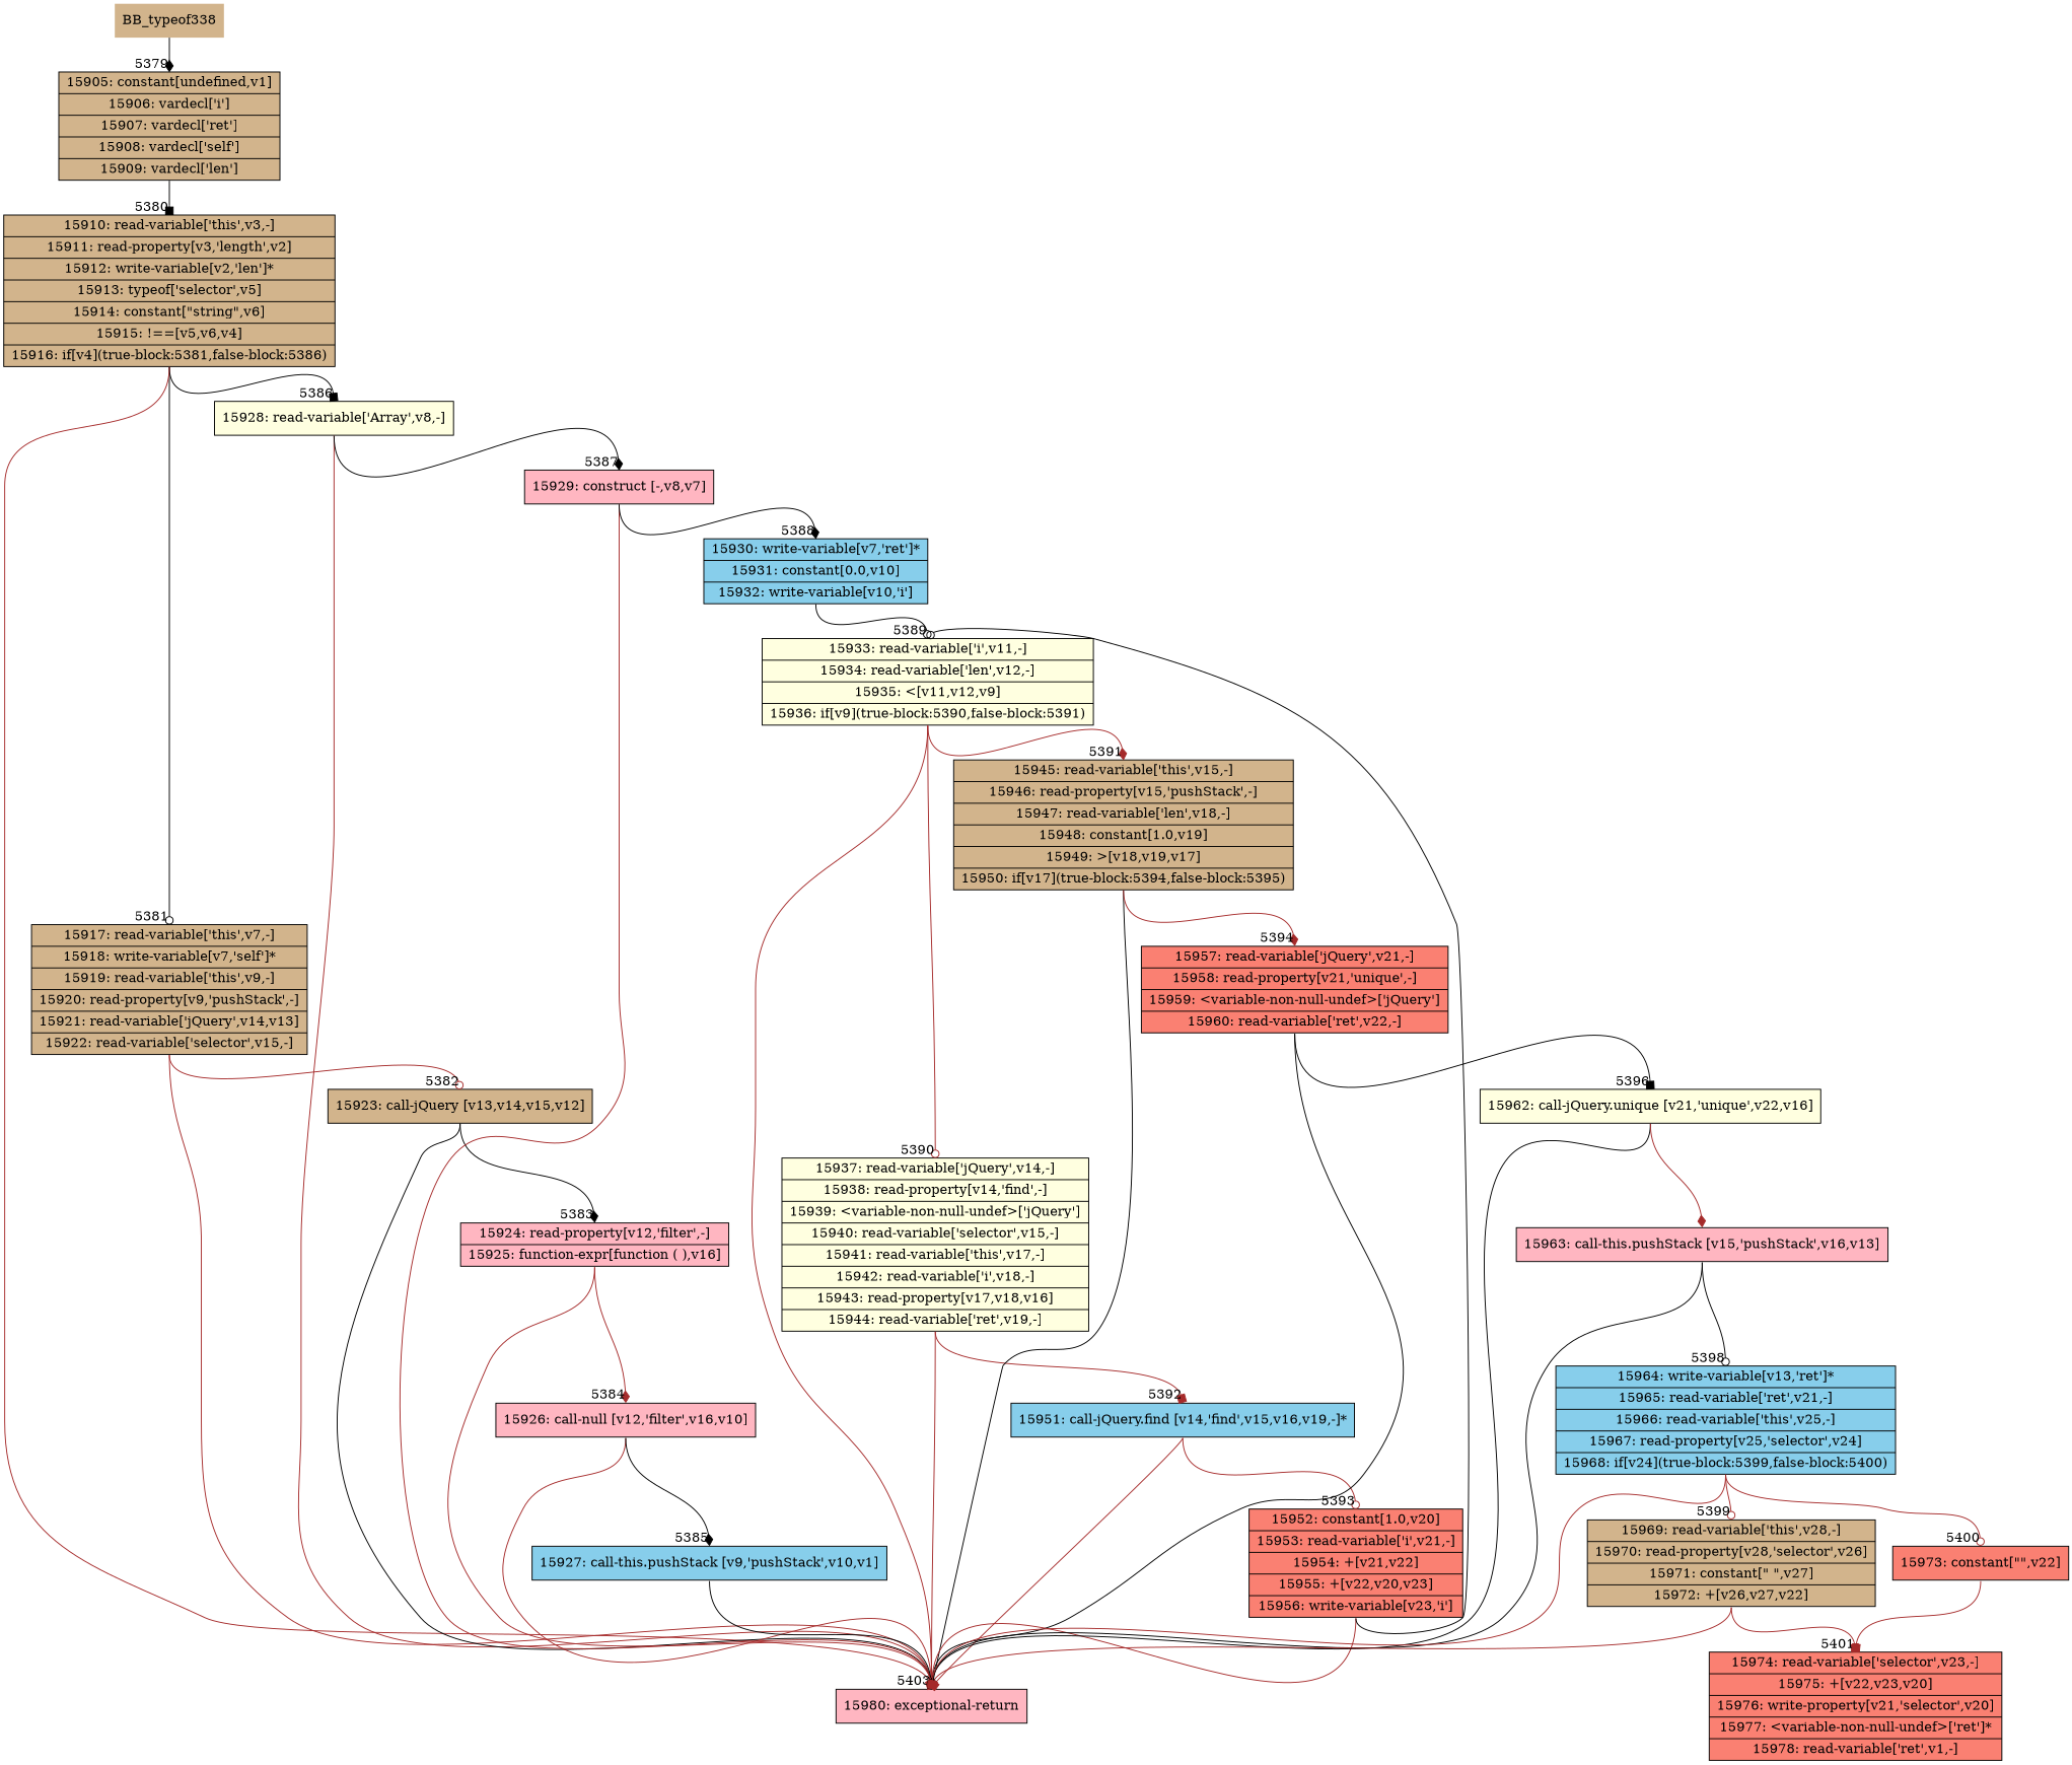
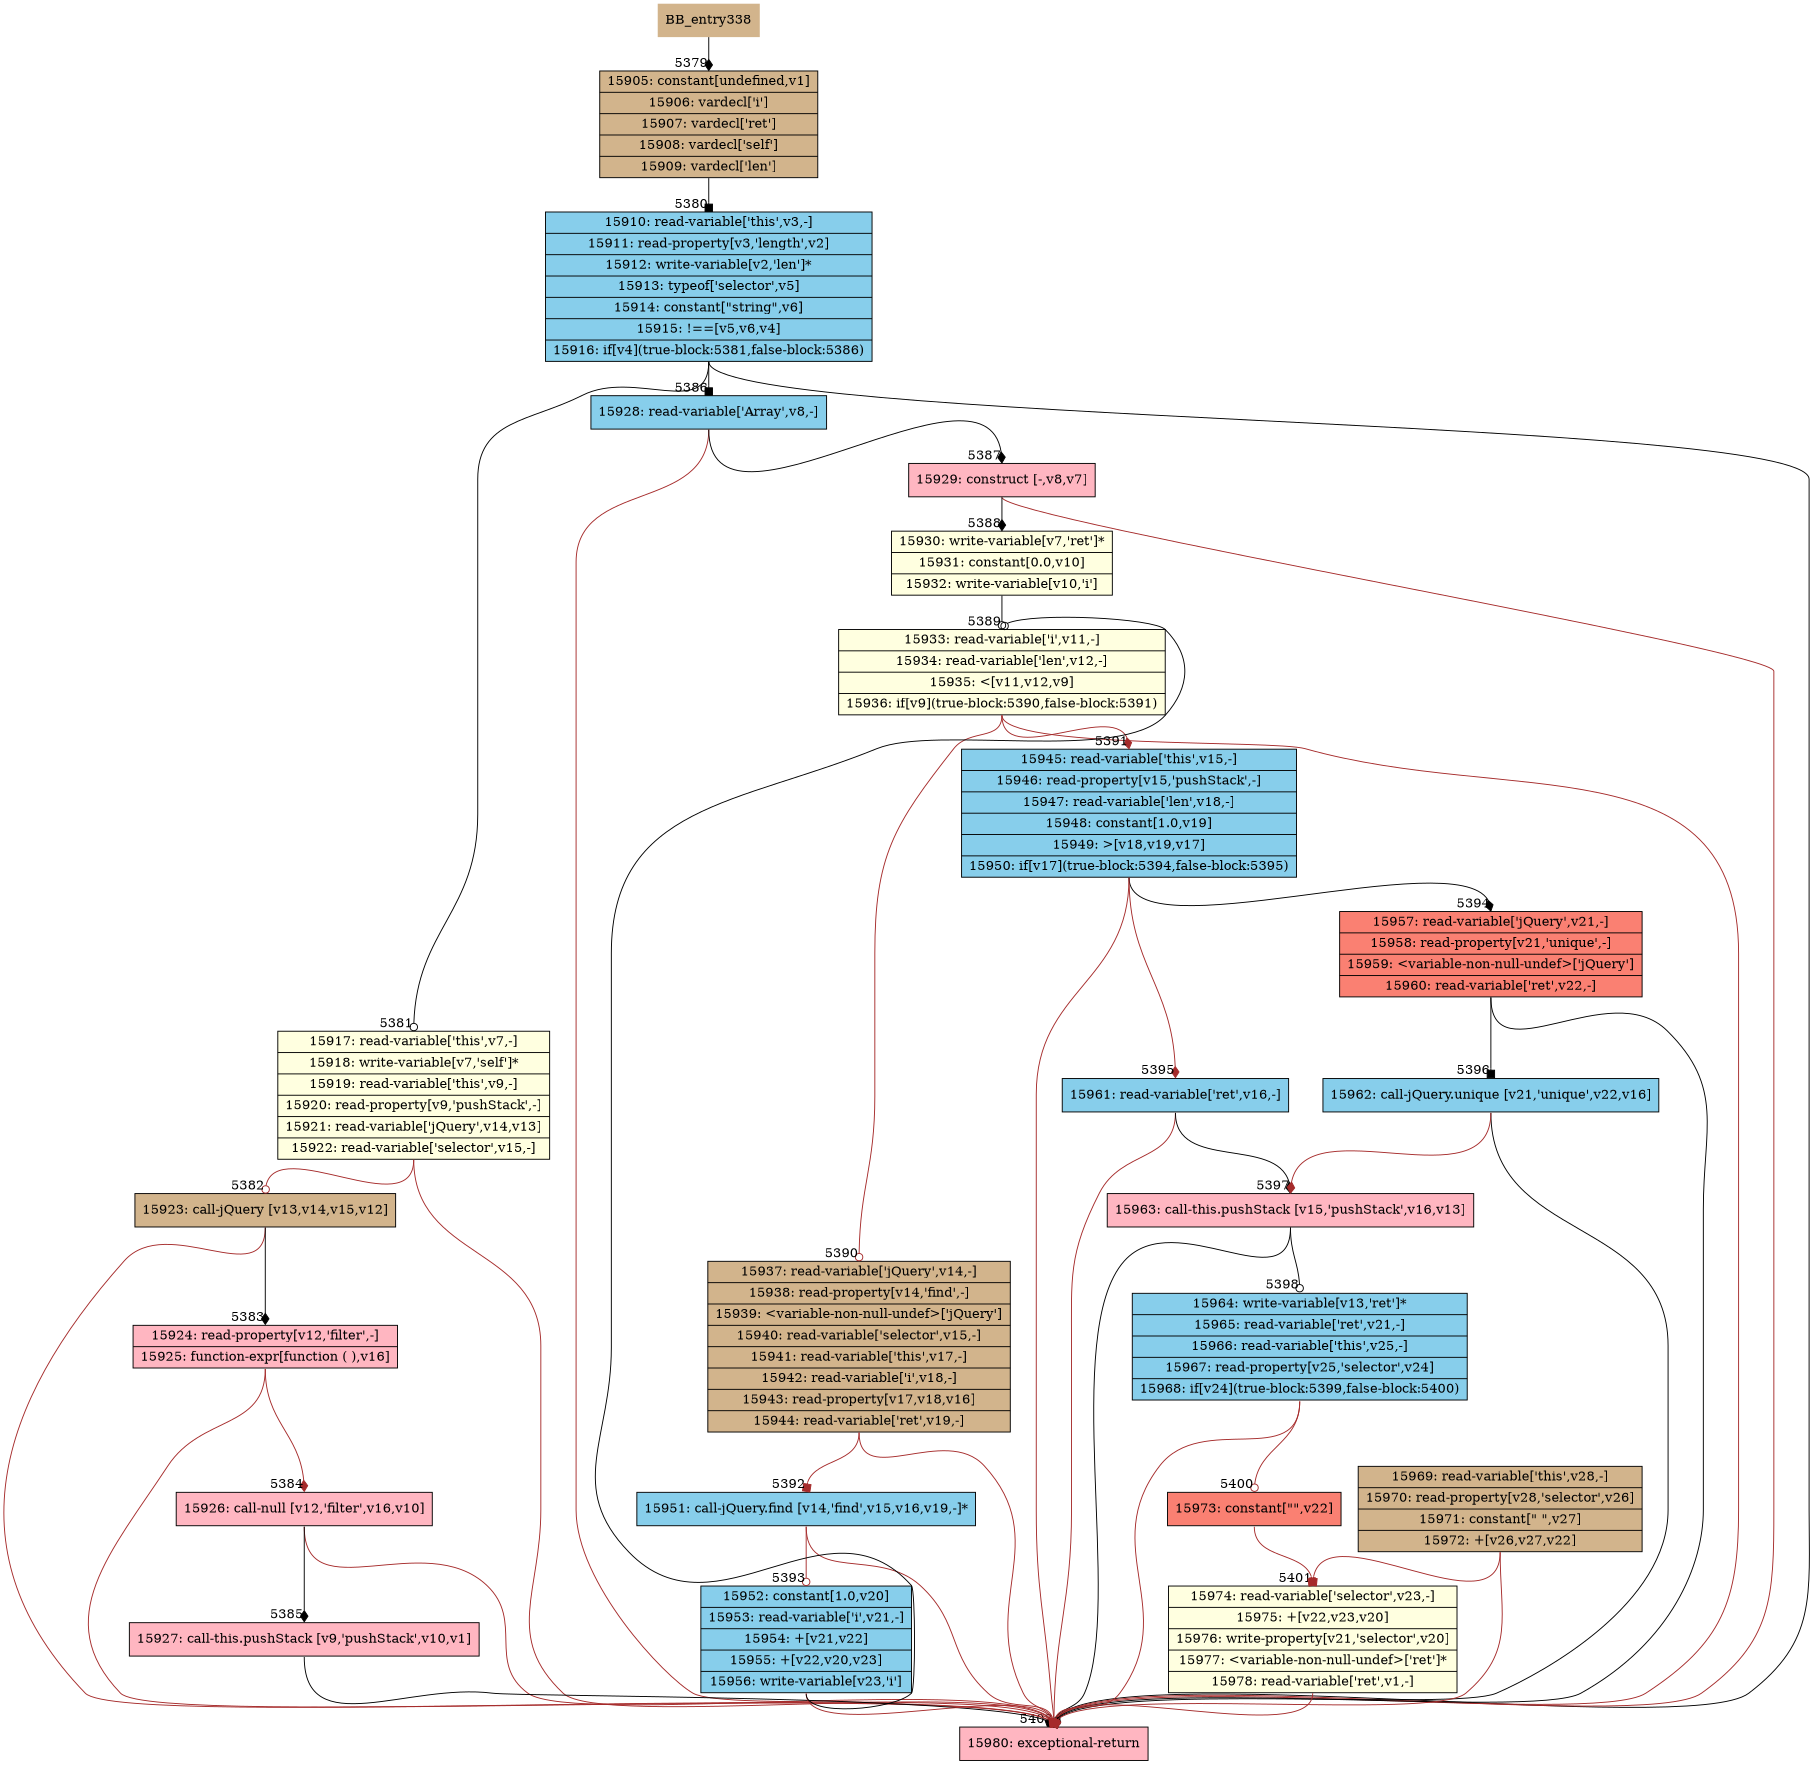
  digraph {
    rankdir=TD
    node [fillcolor=tan shape=record style=filled]
    edge [arrowhead=diamond color=brown headport=n tailport=s]
-   BB_entry338 [shape=none label=BB_typeof338]
+   BB_entry338 [shape=none]
    n2 [label="{15905: constant[undefined,v1]|15906: vardecl['i']|15907: vardecl['ret']|15908: vardecl['self']|15909: vardecl['len']}"]
-   n3 [label="{15910: read-variable['this',v3,-]|15911: read-property[v3,'length',v2]|15912: write-variable[v2,'len']*|15913: typeof['selector',v5]|15914: constant[\"string\",v6]|15915: !==[v5,v6,v4]|15916: if[v4](true-block:5381,false-block:5386)}"]
-   n4 [label="{15917: read-variable['this',v7,-]|15918: write-variable[v7,'self']*|15919: read-variable['this',v9,-]|15920: read-property[v9,'pushStack',-]|15921: read-variable['jQuery',v14,v13]|15922: read-variable['selector',v15,-]}"]
-   n5 [fillcolor=lightyellow label="{15928: read-variable['Array',v8,-]}"]
+   n3 [fillcolor=skyblue label="{15910: read-variable['this',v3,-]|15911: read-property[v3,'length',v2]|15912: write-variable[v2,'len']*|15913: typeof['selector',v5]|15914: constant[\"string\",v6]|15915: !==[v5,v6,v4]|15916: if[v4](true-block:5381,false-block:5386)}"]
+   n4 [fillcolor=lightyellow label="{15917: read-variable['this',v7,-]|15918: write-variable[v7,'self']*|15919: read-variable['this',v9,-]|15920: read-property[v9,'pushStack',-]|15921: read-variable['jQuery',v14,v13]|15922: read-variable['selector',v15,-]}"]
+   n5 [fillcolor=skyblue label="{15928: read-variable['Array',v8,-]}"]
    n6 [fillcolor=lightpink label="{15980: exceptional-return}"]
    n7 [label="{15923: call-jQuery [v13,v14,v15,v12]}"]
    n8 [fillcolor=lightpink label="{15929: construct [-,v8,v7]}"]
    n9 [fillcolor=lightpink label="{15924: read-property[v12,'filter',-]|15925: function-expr[function ( ),v16]}"]
-   n10 [fillcolor=skyblue label="{15930: write-variable[v7,'ret']*|15931: constant[0.0,v10]|15932: write-variable[v10,'i']}"]
+   n10 [fillcolor=lightyellow label="{15930: write-variable[v7,'ret']*|15931: constant[0.0,v10]|15932: write-variable[v10,'i']}"]
    n11 [fillcolor=lightpink label="{15926: call-null [v12,'filter',v16,v10]}"]
-   n12 [fillcolor=skyblue label="{15927: call-this.pushStack [v9,'pushStack',v10,v1]}"]
+   n12 [fillcolor=lightpink label="{15927: call-this.pushStack [v9,'pushStack',v10,v1]}"]
    n13 [fillcolor=lightyellow label="{15933: read-variable['i',v11,-]|15934: read-variable['len',v12,-]|15935: \<[v11,v12,v9]|15936: if[v9](true-block:5390,false-block:5391)}"]
-   n14 [fillcolor=lightyellow label="{15937: read-variable['jQuery',v14,-]|15938: read-property[v14,'find',-]|15939: \<variable-non-null-undef\>['jQuery']|15940: read-variable['selector',v15,-]|15941: read-variable['this',v17,-]|15942: read-variable['i',v18,-]|15943: read-property[v17,v18,v16]|15944: read-variable['ret',v19,-]}"]
-   n15 [label="{15945: read-variable['this',v15,-]|15946: read-property[v15,'pushStack',-]|15947: read-variable['len',v18,-]|15948: constant[1.0,v19]|15949: \>[v18,v19,v17]|15950: if[v17](true-block:5394,false-block:5395)}"]
+   n14 [label="{15937: read-variable['jQuery',v14,-]|15938: read-property[v14,'find',-]|15939: \<variable-non-null-undef\>['jQuery']|15940: read-variable['selector',v15,-]|15941: read-variable['this',v17,-]|15942: read-variable['i',v18,-]|15943: read-property[v17,v18,v16]|15944: read-variable['ret',v19,-]}"]
+   n15 [fillcolor=skyblue label="{15945: read-variable['this',v15,-]|15946: read-property[v15,'pushStack',-]|15947: read-variable['len',v18,-]|15948: constant[1.0,v19]|15949: \>[v18,v19,v17]|15950: if[v17](true-block:5394,false-block:5395)}"]
    n16 [fillcolor=skyblue label="{15951: call-jQuery.find [v14,'find',v15,v16,v19,-]*}"]
    n17 [fillcolor=salmon label="{15957: read-variable['jQuery',v21,-]|15958: read-property[v21,'unique',-]|15959: \<variable-non-null-undef\>['jQuery']|15960: read-variable['ret',v22,-]}"]
-   n19 [fillcolor=salmon label="{15952: constant[1.0,v20]|15953: read-variable['i',v21,-]|15954: +[v21,v22]|15955: +[v22,v20,v23]|15956: write-variable[v23,'i']}"]
-   n20 [fillcolor=lightyellow label="{15962: call-jQuery.unique [v21,'unique',v22,v16]}"]
+   n18 [fillcolor=skyblue label="{15961: read-variable['ret',v16,-]}"]
+   n19 [fillcolor=skyblue label="{15952: constant[1.0,v20]|15953: read-variable['i',v21,-]|15954: +[v21,v22]|15955: +[v22,v20,v23]|15956: write-variable[v23,'i']}"]
+   n20 [fillcolor=skyblue label="{15962: call-jQuery.unique [v21,'unique',v22,v16]}"]
    n21 [fillcolor=lightpink label="{15963: call-this.pushStack [v15,'pushStack',v16,v13]}"]
    n22 [fillcolor=skyblue label="{15964: write-variable[v13,'ret']*|15965: read-variable['ret',v21,-]|15966: read-variable['this',v25,-]|15967: read-property[v25,'selector',v24]|15968: if[v24](true-block:5399,false-block:5400)}"]
    n23 [label="{15969: read-variable['this',v28,-]|15970: read-property[v28,'selector',v26]|15971: constant[\" \",v27]|15972: +[v26,v27,v22]}"]
    n24 [fillcolor=salmon label="{15973: constant[\"\",v22]}"]
-   n25 [fillcolor=salmon label="{15974: read-variable['selector',v23,-]|15975: +[v22,v23,v20]|15976: write-property[v21,'selector',v20]|15977: \<variable-non-null-undef\>['ret']*|15978: read-variable['ret',v1,-]}"]
+   n25 [fillcolor=lightyellow label="{15974: read-variable['selector',v23,-]|15975: +[v22,v23,v20]|15976: write-property[v21,'selector',v20]|15977: \<variable-non-null-undef\>['ret']*|15978: read-variable['ret',v1,-]}"]
    BB_entry338 -> n2 [color=black headlabel="    5379"]
    n2 -> n3 [arrowhead=box color=black headlabel="      5380"]
    n3 -> n4 [arrowhead=odot color=black headlabel="      5381"]
    n3 -> n5 [arrowhead=box color=black headlabel="      5386"]
-   n3 -> n6 [arrowhead=box headlabel="      5403"]
+   n3 -> n6 [arrowhead=box color=black headlabel="      5403"]
    n4 -> n6
    n4 -> n7 [arrowhead=odot headlabel="      5382"]
    n5 -> n6 [arrowhead=odot]
    n5 -> n8 [color=black headlabel="      5387"]
-   n7 -> n6 [arrowhead=odot color=black]
+   n7 -> n6 [arrowhead=odot]
    n7 -> n9 [color=black headlabel="      5383"]
    n8 -> n6 [arrowhead=box]
    n8 -> n10 [color=black headlabel="      5388"]
    n9 -> n6 [arrowhead=odot]
    n9 -> n11 [headlabel="      5384"]
    n10 -> n13 [arrowhead=odot color=black headlabel="      5389"]
    n11 -> n6 [arrowhead=odot]
    n11 -> n12 [color=black headlabel="      5385"]
    n12 -> n6 [color=black]
    n13 -> n6
    n13 -> n14 [arrowhead=odot headlabel="      5390"]
    n13 -> n15 [headlabel="      5391"]
    n14 -> n6 [arrowhead=odot]
    n14 -> n16 [arrowhead=box headlabel="      5392"]
-   n15 -> n6 [arrowhead=box color=black]
-   n15 -> n17 [headlabel="      5394"]
+   n15 -> n6 [arrowhead=box]
+   n15 -> n17 [color=black headlabel="      5394"]
+   n15 -> n18 [headlabel="      5395"]
    n16 -> n6 [arrowhead=box]
    n16 -> n19 [arrowhead=odot headlabel="      5393"]
    n17 -> n6 [arrowhead=box color=black]
    n17 -> n20 [arrowhead=box color=black headlabel="      5396"]
+   n18 -> n6 [arrowhead=odot]
+   n18 -> n21 [color=black headlabel="      5397"]
    n19 -> n6 [arrowhead=odot]
    n19 -> n13 [arrowhead=odot color=black]
    n20 -> n6 [color=black]
    n20 -> n21
    n21 -> n6 [color=black]
    n21 -> n22 [arrowhead=odot color=black headlabel="      5398"]
    n22 -> n6 [arrowhead=box]
-   n22 -> n23 [arrowhead=odot headlabel="      5399"]
    n22 -> n24 [arrowhead=odot headlabel="      5400"]
    n23 -> n6 [arrowhead=box]
    n23 -> n25 [arrowhead=box headlabel="      5401"]
    n24 -> n25 [arrowhead=box]
+   n25 -> n6 [arrowhead=box]
  }
